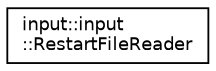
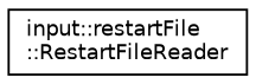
  digraph {
    rankdir=LR
-   n1 [color=black fillcolor=white fontname=Helvetica fontsize=10 height=0.2 label="input::input\l::RestartFileReader" shape=record style=filled width=0.4]
+   n1 [color=black fillcolor=white fontname=Helvetica fontsize=10 height=0.2 label="input::restartFile\l::RestartFileReader" shape=record style=filled width=0.4]
  }
